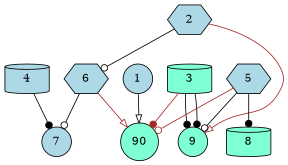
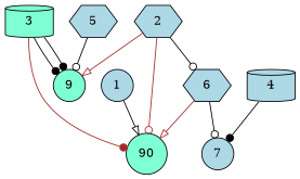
  digraph {
    node [alpha=0.07 fillcolor=lightblue shape=circle style=filled]
    edge [arrowhead=dot color=black]
    1 [alpha=0.14 expect_size=49505280]
    n2 [alpha=0.01 expect_size=50284544 fillcolor=aquamarine label=90]
    2 [expect_size=27675648 shape=hexagon]
    9 [alpha=0.12 expect_size=48754688 fillcolor=aquamarine]
    6 [alpha=0.11 expect_size=6061056 shape=hexagon]
    7 [alpha=0.19 expect_size=31856640]
    3 [alpha=0.17 expect_size=12466176 fillcolor=aquamarine shape=cylinder]
    4 [expect_size=26487808 shape=cylinder]
    5 [alpha=0.05 expect_size=7409664 shape=hexagon]
-   8 [alpha=0.10 expect_size=38577152 fillcolor=aquamarine shape=cylinder]
    1 -> n2 [arrowhead=onormal]
-   5 -> n2 [arrowhead=odot color=brown]
+   2 -> n2 [arrowhead=odot color=brown]
    2 -> 9 [arrowhead=onormal color=brown]
    2 -> 6 [arrowhead=odot]
    6 -> n2 [arrowhead=onormal color=brown]
    6 -> 7 [arrowhead=odot]
    3 -> n2 [color=brown]
    3 -> 9
    3 -> 9
    4 -> 7
    5 -> 9 [arrowhead=odot]
-   5 -> 8
  }
